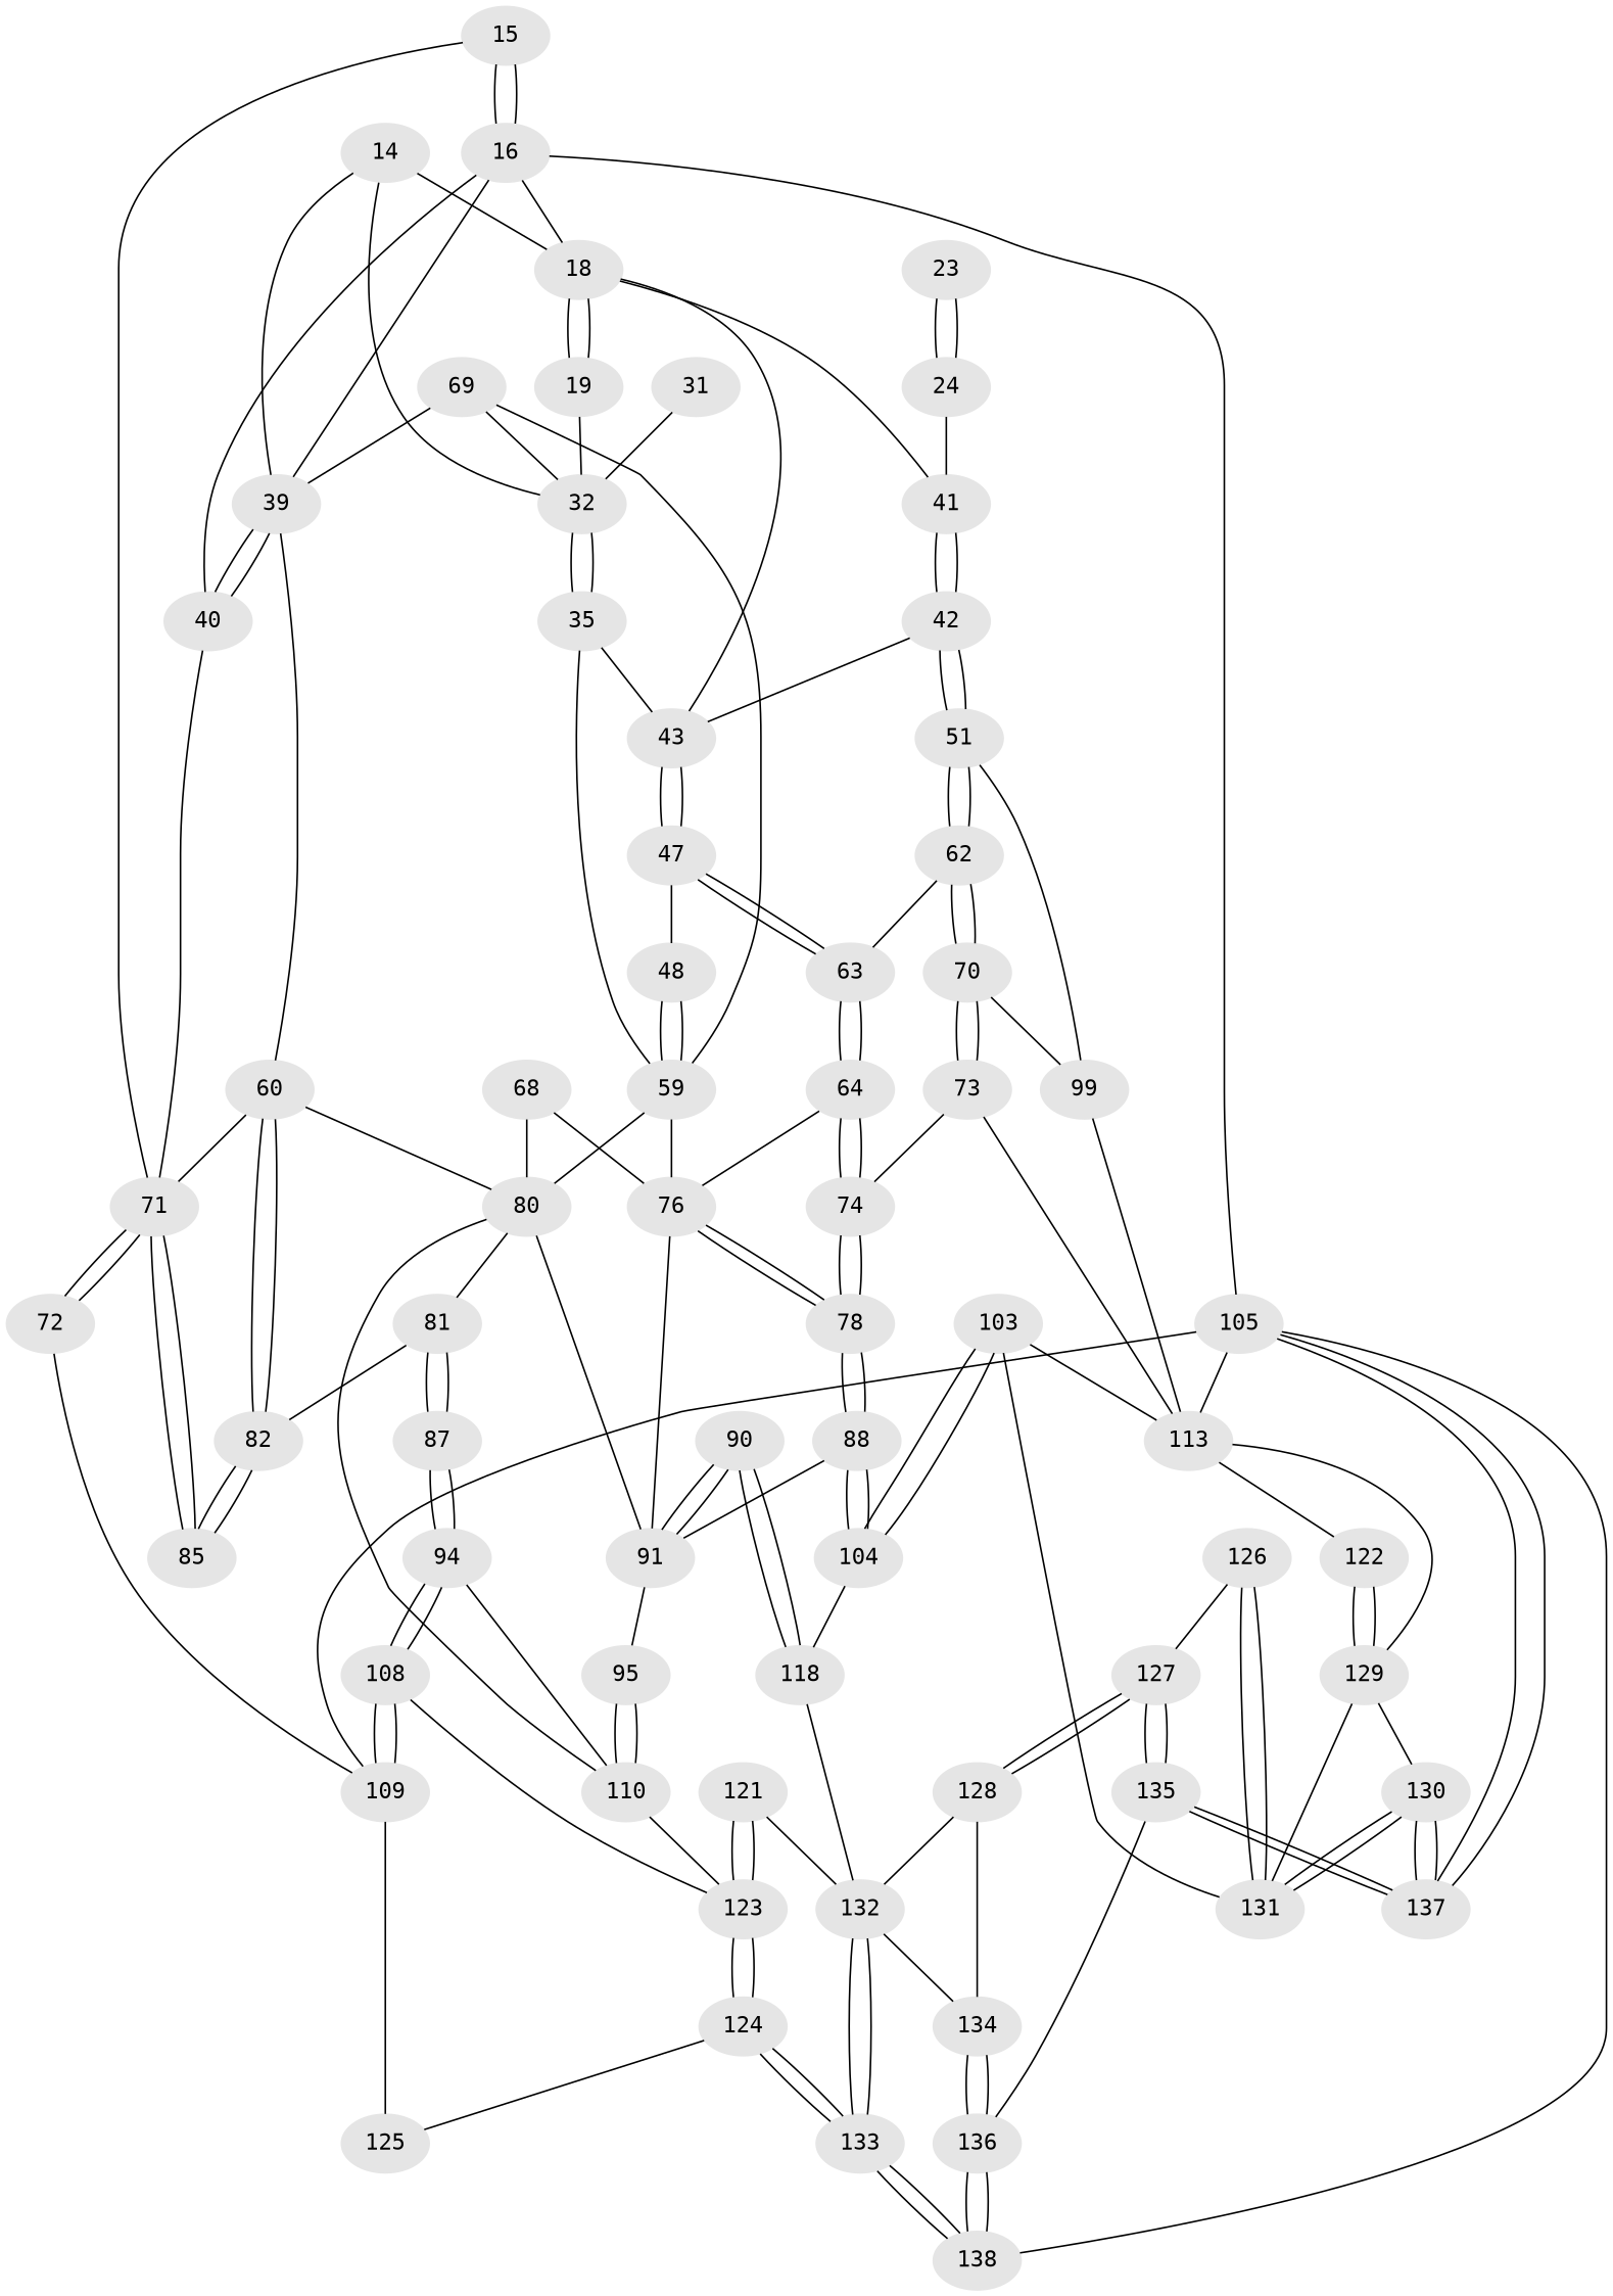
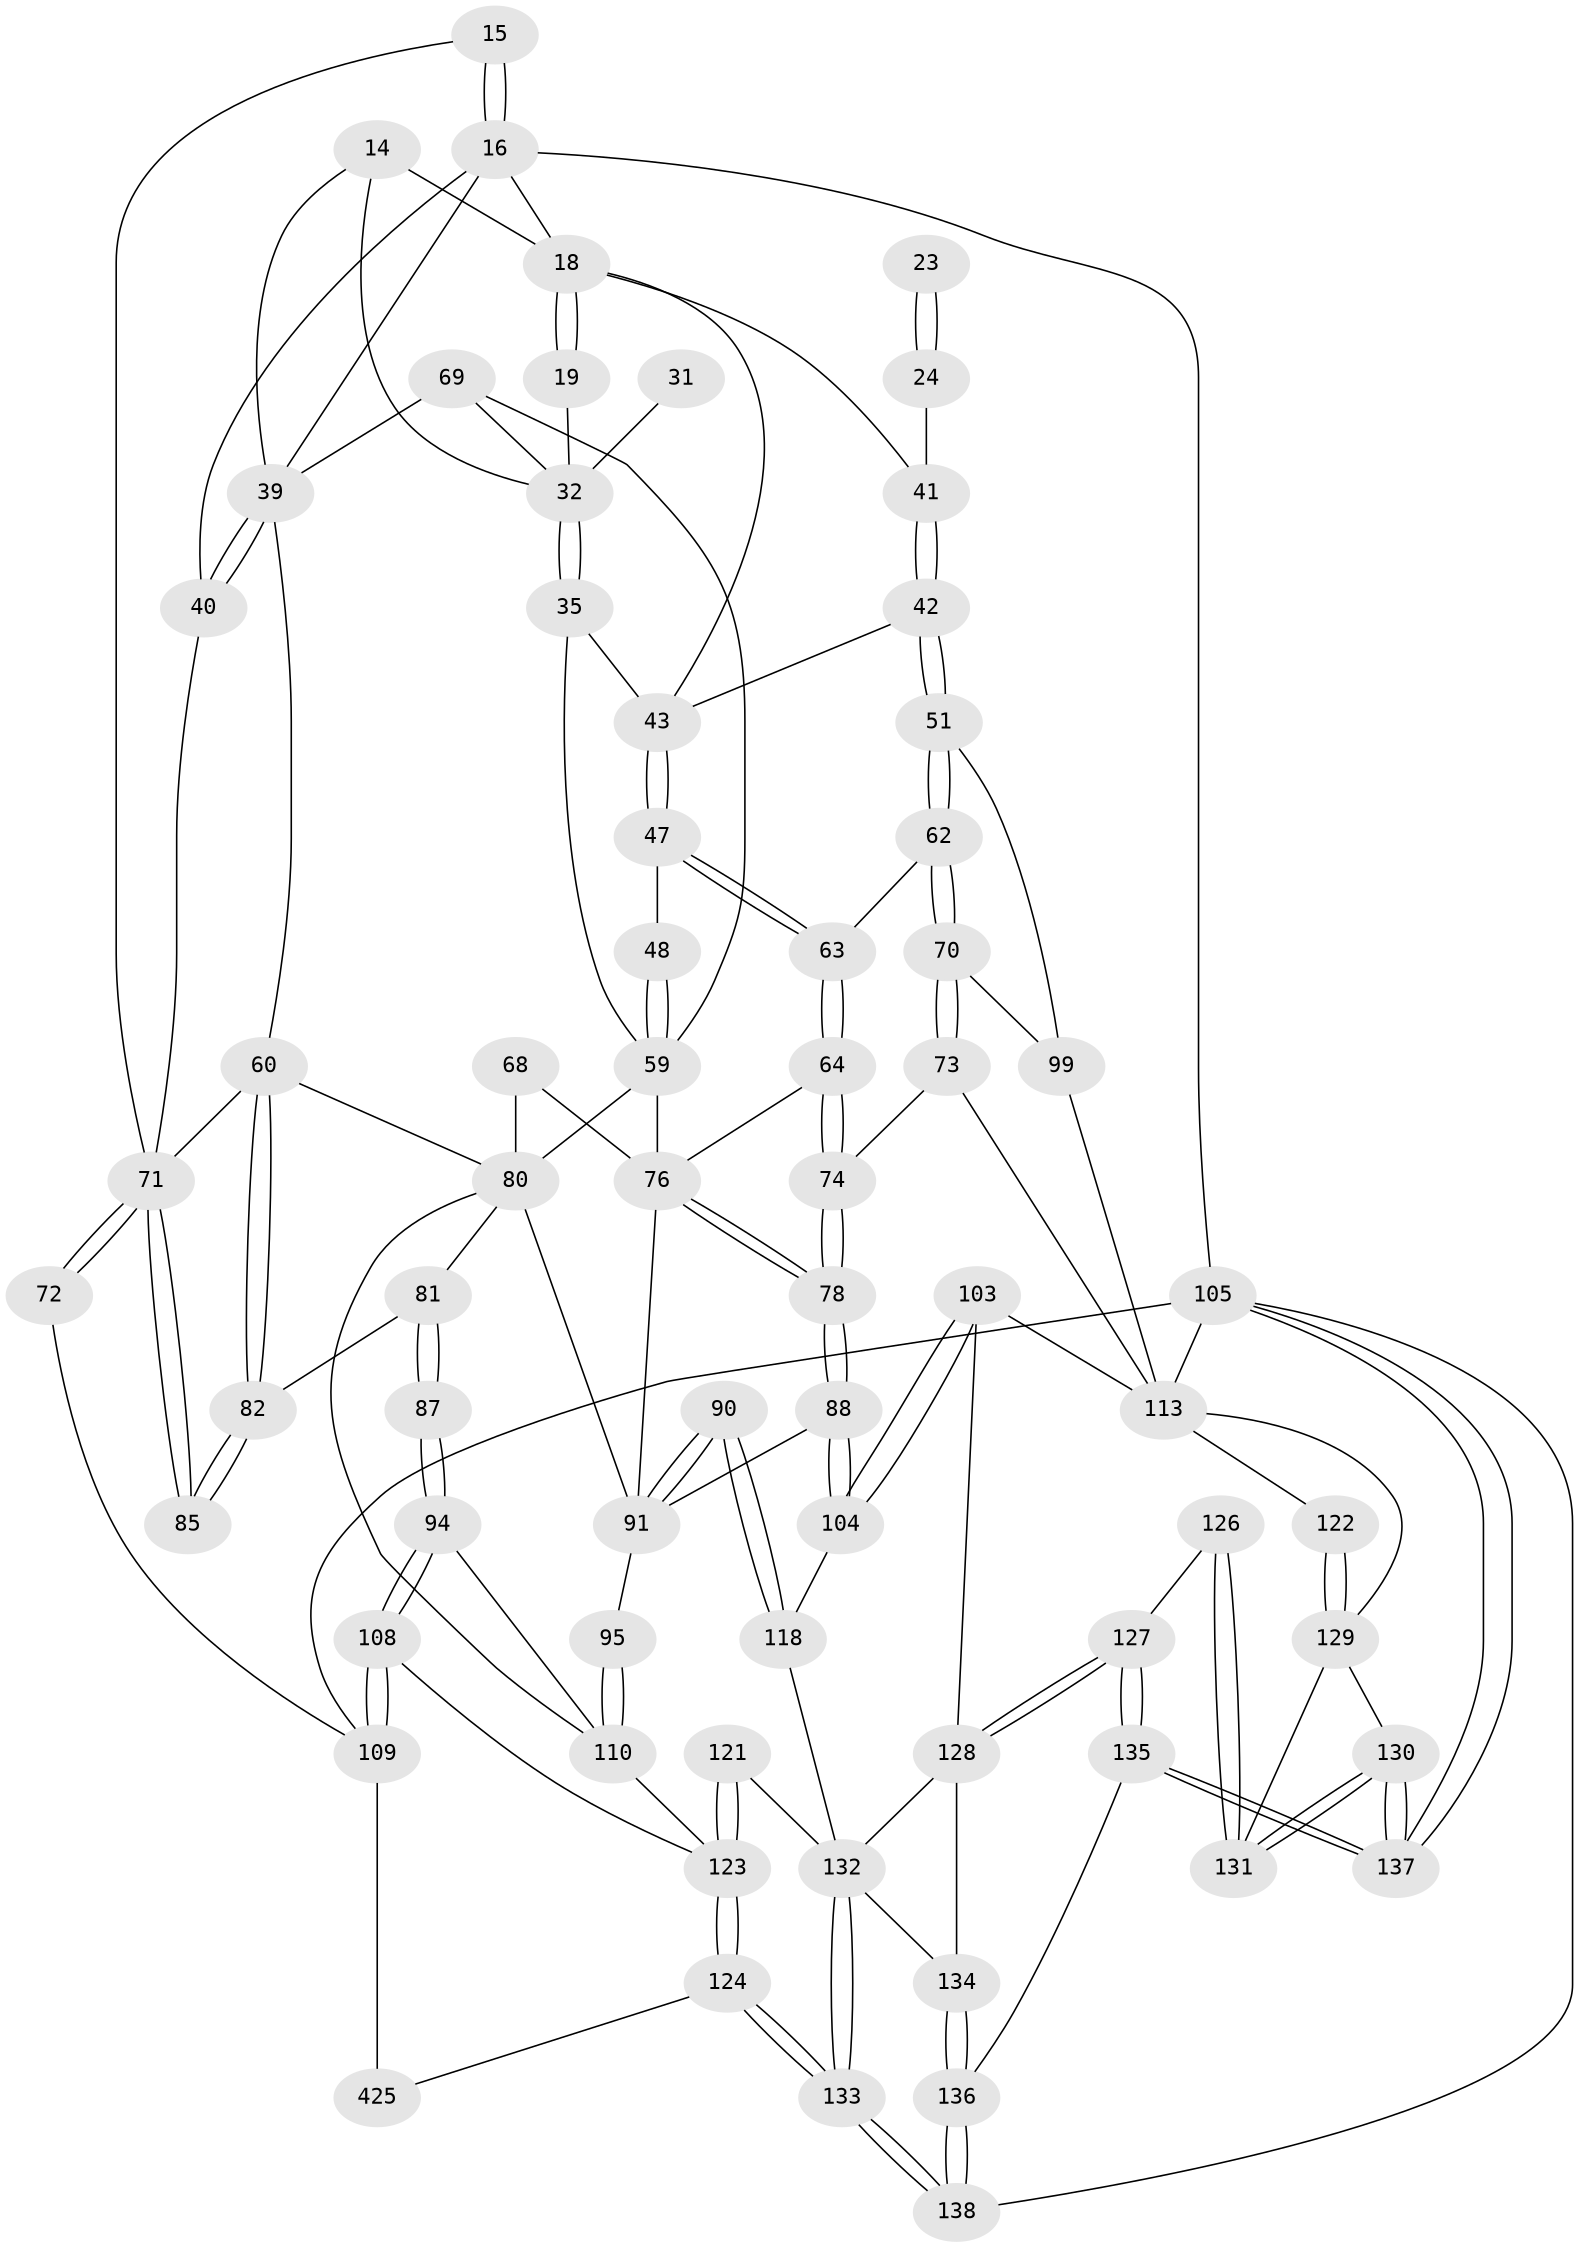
  graph {
    fontname="DejaVu Sans Mono"
    node [color=gray90 fontname="DejaVu Sans Mono" style=filled]
    edge [fontname="DejaVu Sans Mono"]
    14 [super="+8+1"]
    18 [super="+17+4+13"]
    32 [super="+25+28"]
    39 [super="+30"]
    19
    41 [super="+22"]
    43 [super="+33"]
    35 [super="+34"]
    40 [super="+38"]
    60 [super="+56"]
    16 [super="+12+6"]
    15
    71 [super="+61+58"]
    105 [super="+102"]
    72
    85
    23
    24
    109 [super="+101"]
    113 [super="+107+98"]
    137
    138
    42
    47
    99 [super="+96+49+50"]
    n26 [label=69]
    59 [super="+52+46+45"]
    76 [super="+65+66+67"]
    80 [super="+79+55+75"]
    31
    82
    51
    62
    48
    63
    64
    70 [super="+69"]
    78
    91 [super="+89"]
    81
    110 [super="+93+92"]
    73
    74
    68
-   125
+   125 [label=425]
    122
    129 [super="+115"]
    88
    95
    104
    87
    123 [super="+112+111"]
    94
    108
    118
    90
    132 [super="+120+119"]
    103
    131 [super="+116+117"]
    124
    130
    133
    134
    121
    126
    127
    128
    135
    136
    14 -- 18 [weight=2]
    14 -- 32
    14 -- 39
    18 -- 19 [weight=2]
    18 -- 19
    18 -- 41
    18 -- 43
    32 -- 35
    32 -- 35
    39 -- 40 [weight=3]
    39 -- 40
    39 -- 60
    19 -- 32
    41 -- 42
    41 -- 42
    43 -- 47
    43 -- 47
    35 -- 43
    35 -- 59 [weight=2]
    40 -- 71 [weight=2]
    60 -- 71
    60 -- 80
    60 -- 82
    60 -- 82
    16 -- 18
    16 -- 39
    16 -- 40
    16 -- 105 [weight=2]
    15 -- 16 [weight=2]
    15 -- 16
    15 -- 71
    71 -- 72 [weight=2]
    71 -- 72
    71 -- 85
    71 -- 85
    105 -- 109
    105 -- 113
    105 -- 137
    105 -- 137
    105 -- 138
    72 -- 109
    23 -- 24
    23 -- 24
    24 -- 41 [weight=2]
    109 -- 125 [weight=2]
    113 -- 122
    113 -- 129
    42 -- 43
    42 -- 51
    42 -- 51
    47 -- 48
    47 -- 63
    47 -- 63
    99 -- 113 [weight=2]
    n26 -- 32
    n26 -- 39
    n26 -- 59
    59 -- 76
    59 -- 80
    76 -- 78
    76 -- 78
    76 -- 91 [weight=2]
    80 -- 91 [weight=2]
    80 -- 81
    80 -- 110
    31 -- 32 [weight=3]
    82 -- 85
    82 -- 85
    51 -- 99
    51 -- 62
    51 -- 62
    62 -- 63
    62 -- 70
    62 -- 70
    48 -- 59 [weight=2]
    48 -- 59
    63 -- 64
    63 -- 64
    64 -- 76
    64 -- 74
    64 -- 74
    70 -- 99 [weight=2]
    70 -- 73
    70 -- 73
    78 -- 88
    78 -- 88
    91 -- 95
    81 -- 82
    81 -- 87
    81 -- 87
    110 -- 123
    73 -- 113
    73 -- 74
    74 -- 78
    74 -- 78
    68 -- 76
    68 -- 80 [weight=2]
    122 -- 129 [weight=2]
    122 -- 129
    129 -- 131
    129 -- 130
    88 -- 91
    88 -- 104
    88 -- 104
    95 -- 110 [weight=2]
    95 -- 110
    104 -- 118
    87 -- 94
    87 -- 94
    123 -- 124
    123 -- 124
    94 -- 110
    94 -- 108
    94 -- 108
    108 -- 109
    108 -- 109
    108 -- 123
    118 -- 132
    90 -- 91 [weight=2]
    90 -- 91
    90 -- 118
    90 -- 118
    132 -- 133
    132 -- 133
    132 -- 134
    103 -- 113
    103 -- 104
    103 -- 104
-   103 -- 131
+   103 -- 128
    124 -- 125
    124 -- 133
    124 -- 133
    130 -- 137
    130 -- 137
    130 -- 131
    130 -- 131
    133 -- 138
    133 -- 138
    134 -- 136
    134 -- 136
    121 -- 123 [weight=2]
    121 -- 123
    121 -- 132
    126 -- 131 [weight=2]
    126 -- 131
    126 -- 127
    127 -- 128
    127 -- 128
    127 -- 135
    127 -- 135
    128 -- 132
    128 -- 134
    135 -- 137
    135 -- 137
    135 -- 136
    136 -- 138
    136 -- 138
  }
